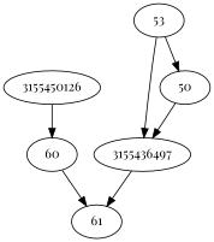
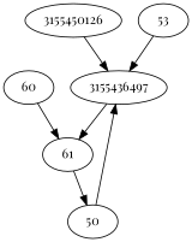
  strict digraph {
    fontname="Playfair Display"
    node [fontname="Playfair Display"]
    edge [fontname="Playfair Display"]
    3155450126
    3155436497
    61
    60
    n5 [label=53]
    n6 [label=50]
-   3155450126 -> 60
+   3155450126 -> 3155436497
    3155436497 -> 61
    60 -> 61
    n5 -> 3155436497
-   n5 -> n6
+   61 -> n6
    n6 -> 3155436497
  }
